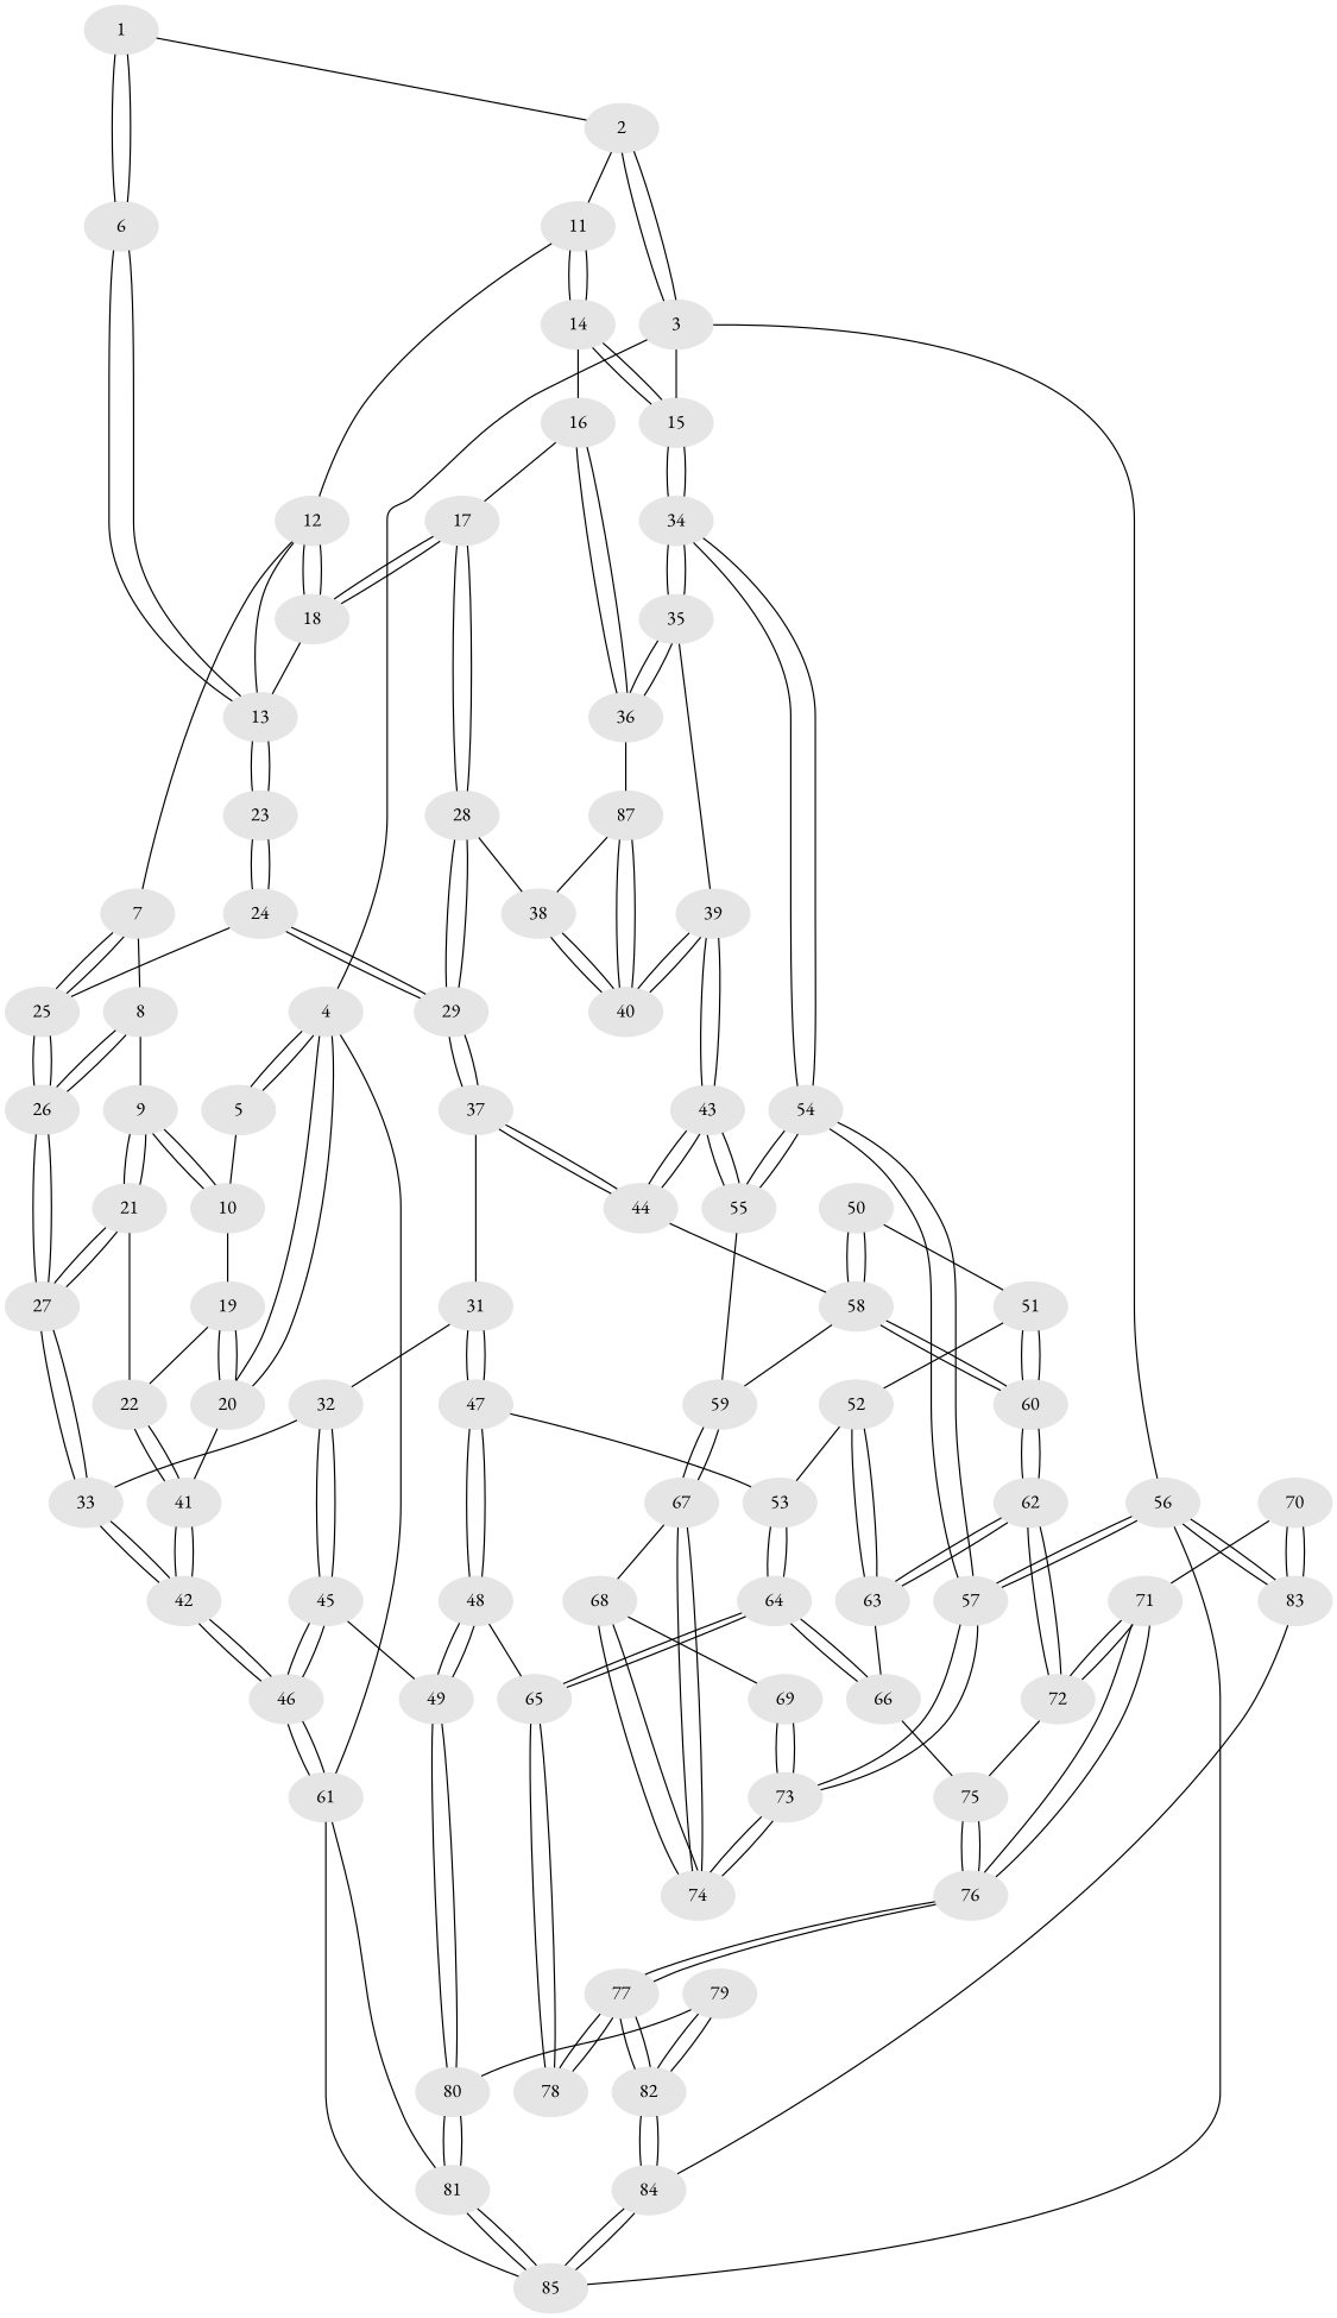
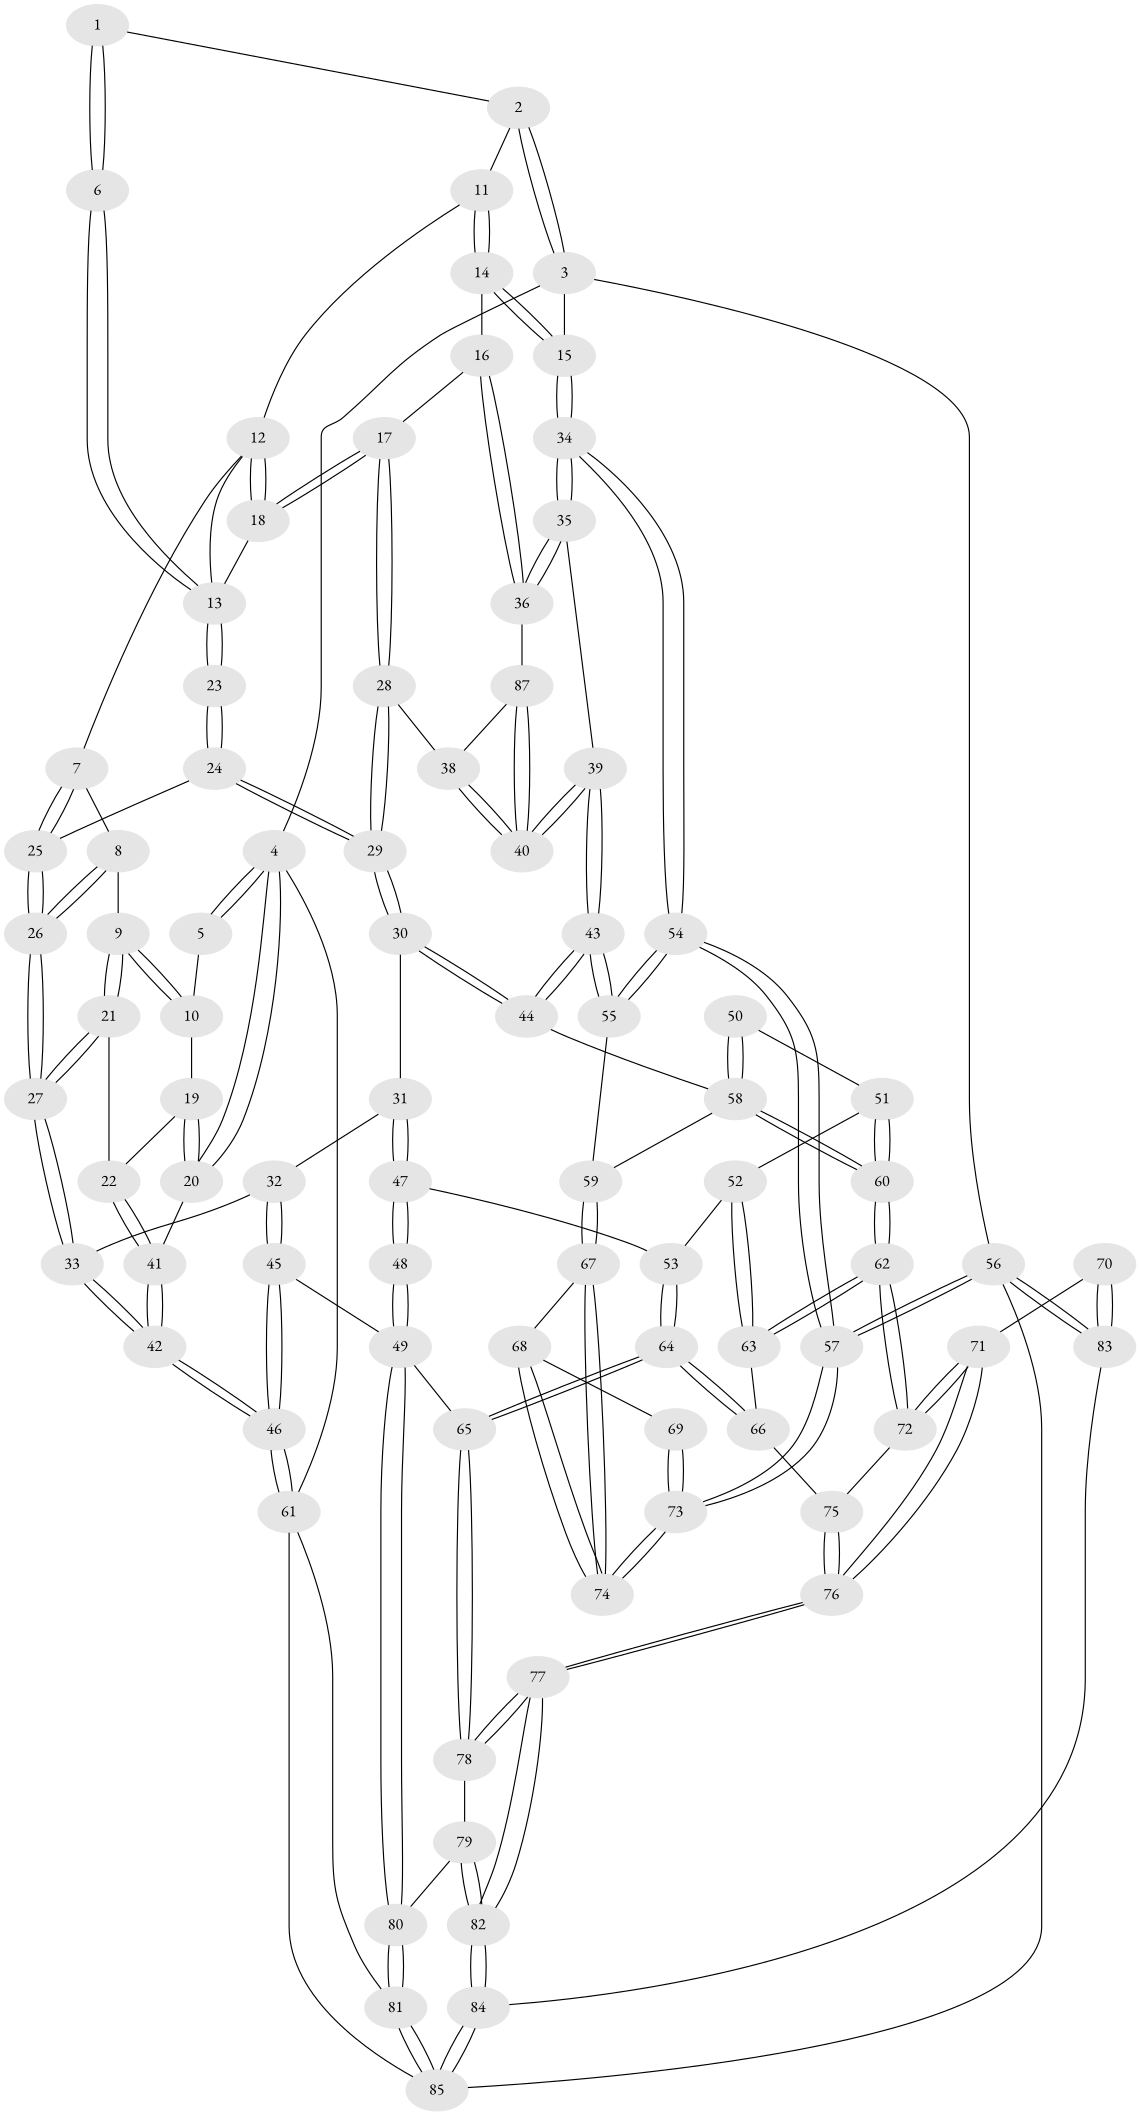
  graph {
    fontname="EB Garamond"
    node [color=gray90 fontname="EB Garamond" style=filled]
    edge [fontname="EB Garamond"]
    1
    2
    6
    3
    11
    13
    4
    15
    56
    12
    14
    5
    20
    61
    34
    57
    83
    85
    10
    41
    81
    19
    7
    8
    25
    23
    9
    26
    21
    27
    22
    18
    16
    24
    17
    36
    35
    54
    28
    n40 [label=87]
    29
    38
    42
    33
-   30 [label=37]
+   30
    40
    31
    44
    32
    47
    58
    45
    48
    53
    46
    49
    39
    55
    43
    59
    50
    51
    80
    65
    64
    78
    52
    60
    63
    62
    66
    73
    67
    84
    74
    68
    72
    75
    79
    76
    69
    70
    71
    77
    82
    1 -- 2
    1 -- 6
    1 -- 6
    2 -- 3
    2 -- 3
    2 -- 11
    6 -- 13
    6 -- 13
    3 -- 4
    3 -- 15
    3 -- 56
    11 -- 12
    11 -- 14
    11 -- 14
    13 -- 23
    13 -- 23
    4 -- 5
    4 -- 5
    4 -- 20
    4 -- 20
    4 -- 61
    15 -- 34
    15 -- 34
    56 -- 57
    56 -- 57
    56 -- 83
    56 -- 83
    56 -- 85
    12 -- 13
    12 -- 7
    12 -- 18
    12 -- 18
    14 -- 15
    14 -- 15
    14 -- 16
    5 -- 10
    20 -- 41
    61 -- 85
    61 -- 81
    34 -- 35
    34 -- 35
    34 -- 54
    34 -- 54
    57 -- 73
    57 -- 73
    83 -- 84
    10 -- 19
    41 -- 42
    41 -- 42
    81 -- 85
    81 -- 85
    19 -- 20
    19 -- 20
    19 -- 22
    7 -- 8
    7 -- 25
    7 -- 25
    8 -- 9
    8 -- 26
    8 -- 26
    25 -- 26
    25 -- 26
    23 -- 24
    23 -- 24
    9 -- 10
    9 -- 10
    9 -- 21
    9 -- 21
    26 -- 27
    26 -- 27
    21 -- 27
    21 -- 27
    21 -- 22
    27 -- 33
    27 -- 33
    22 -- 41
    22 -- 41
    18 -- 13
    16 -- 17
    16 -- 36
    16 -- 36
    24 -- 25
    24 -- 29
    24 -- 29
    17 -- 18
    17 -- 18
    17 -- 28
    17 -- 28
    36 -- n40
    35 -- 36
    35 -- 36
    35 -- 39
    54 -- 57
    54 -- 57
    54 -- 55
    54 -- 55
    28 -- 29
    28 -- 29
    28 -- 38
    n40 -- 38
    n40 -- 40
    n40 -- 40
    29 -- 30
    29 -- 30
    38 -- 40
    38 -- 40
    42 -- 46
    42 -- 46
    33 -- 42
    33 -- 42
    30 -- 31
    30 -- 44
    30 -- 44
    31 -- 32
    31 -- 47
    31 -- 47
    44 -- 58
    32 -- 33
    32 -- 45
    32 -- 45
    47 -- 48
    47 -- 48
    47 -- 53
    58 -- 59
    58 -- 60
    58 -- 60
    45 -- 46
    45 -- 46
    45 -- 49
    48 -- 49
    48 -- 49
-   48 -- 65
+   49 -- 65
    53 -- 64
    53 -- 64
    46 -- 61
    46 -- 61
    49 -- 80
    49 -- 80
    39 -- 40
    39 -- 40
    39 -- 43
    39 -- 43
    55 -- 59
    43 -- 44
    43 -- 44
    43 -- 55
    43 -- 55
    59 -- 67
    59 -- 67
    50 -- 58
    50 -- 58
    50 -- 51
    51 -- 52
    51 -- 60
    51 -- 60
    80 -- 81
    80 -- 81
    65 -- 78
    65 -- 78
    64 -- 65
    64 -- 65
    64 -- 66
    64 -- 66
+   78 -- 79
    52 -- 53
    52 -- 63
    52 -- 63
    60 -- 62
    60 -- 62
    63 -- 66
    62 -- 63
    62 -- 63
    62 -- 72
    62 -- 72
    66 -- 75
    73 -- 74
    73 -- 74
    67 -- 74
    67 -- 74
    67 -- 68
    84 -- 85
    84 -- 85
    68 -- 74
    68 -- 74
    68 -- 69
    72 -- 75
    75 -- 76
    75 -- 76
    79 -- 80
    79 -- 82
    79 -- 82
    76 -- 77
    76 -- 77
    69 -- 73
    69 -- 73
    70 -- 83
    70 -- 83
    70 -- 71
    71 -- 72
    71 -- 72
    71 -- 76
    71 -- 76
    77 -- 78
    77 -- 78
    77 -- 82
    77 -- 82
    82 -- 84
    82 -- 84
  }
